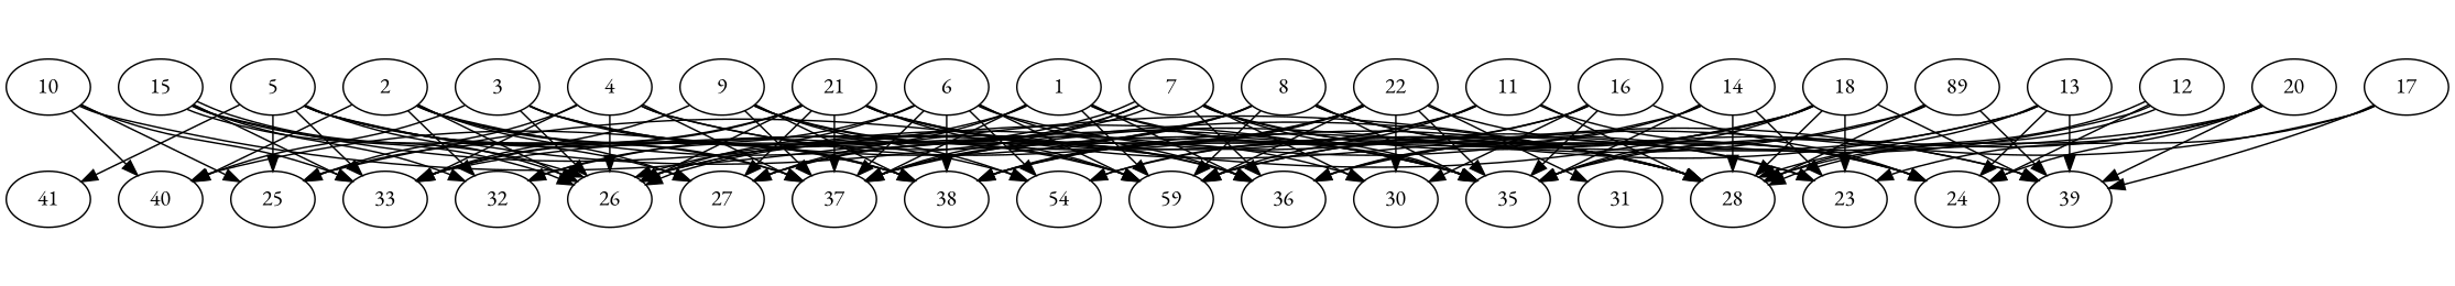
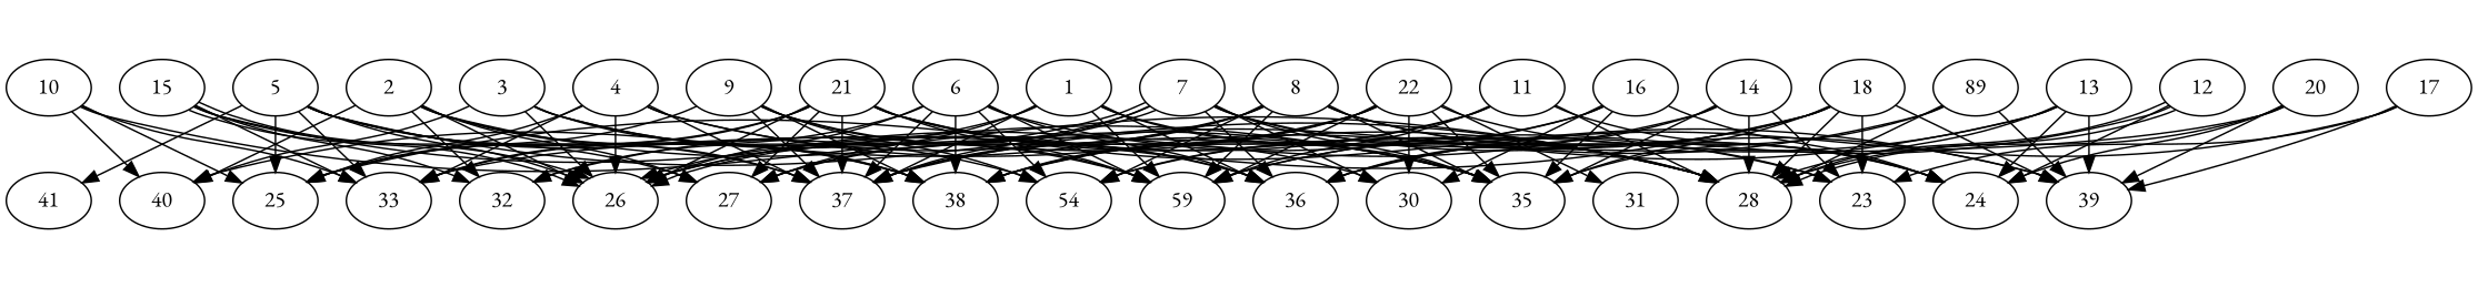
  digraph {
    fontname="EB Garamond"
    node [alpha=0.18 fontname="EB Garamond"]
    edge [fontname="EB Garamond"]
    1 [alpha=0.19 expect_size=5252525320759822336]
    27 [alpha=0.05 expect_size=6253303194352965648384]
    28 [alpha=0.20 expect_size=3602741446860483854336]
    n4 [alpha=0.11 expect_size=3921585821072272896 label=59]
    32 [alpha=0.09 expect_size=3213145532785483579392]
    35 [alpha=0.08 expect_size=14443393366928526409728]
    36 [alpha=0.13 expect_size=5312661845897083]
    37 [alpha=0.15 expect_size=33282890541186564]
    26 [alpha=0.06 expect_size=122409872818439456]
    2 [alpha=0.02 expect_size=3100343493233425252352]
    38 [alpha=0.14 expect_size=8241501342762505601024]
    40 [alpha=0.16 expect_size=597372211358931328]
    3 [alpha=0.06 expect_size=1484244990541515]
    4 [expect_size=77327718203810160]
    25 [alpha=0.19 expect_size=220064231533668992]
    33 [alpha=0.12 expect_size=5350528420356816896000]
    5 [alpha=0.13 expect_size=7022103029358933]
    n18 [alpha=0.01 expect_size=2292681292079261810688 label=54]
    41 [alpha=0.17 expect_size=11093209561543794]
    6 [alpha=0.12 expect_size=1747489138950537216000]
    23 [alpha=0.08 expect_size=5952477951283659776]
    7 [alpha=0.17 expect_size=20210874715845968]
    30 [alpha=0.02 expect_size=2135326921086476484608]
    39 [alpha=0.03 expect_size=3274939298961149440]
    8 [alpha=0.06 expect_size=39500280867884832]
    24 [alpha=0.07 expect_size=624518770466442182656]
    9 [alpha=0.12 expect_size=574382394977193344]
    10 [expect_size=102517839325653808]
    11 [alpha=0.00 expect_size=3827886157042208997376]
    12 [alpha=0.01 expect_size=5126344981122664448]
    13 [alpha=0.20 expect_size=6091099808872458240]
    14 [expect_size=1116471989144790400]
    15 [alpha=0.02 expect_size=182400243515287296]
    16 [expect_size=88515675998283904]
    17 [alpha=0.01 expect_size=13113697081582792]
    18 [alpha=0.10 expect_size=4563843677527096320]
    n37 [alpha=0.03 expect_size=581890891618655104 label=89]
    20 [alpha=0.04 expect_size=3152994641898892288]
    21 [alpha=0.03 expect_size=3678506648354279424]
    22 [alpha=0.15 expect_size=214525395811511392]
    31 [alpha=0.04 expect_size=79983716918332464]
    1 -> 27
    1 -> 28
    1 -> n4
    1 -> 32
    1 -> 35
    1 -> 36
    1 -> 37
    2 -> 27
    2 -> 32
    2 -> 35
    2 -> 37
    2 -> 26
    2 -> 38
    2 -> 40
    3 -> n4
    3 -> 36
    3 -> 26
    3 -> 38
    3 -> 40
    4 -> 28
    4 -> 35
    4 -> 37
    4 -> 26
    4 -> 25
    4 -> 33
    5 -> 28
    5 -> 37
    5 -> 26
    5 -> 38
    5 -> 25
    5 -> 33
    5 -> n18
    5 -> 41
    6 -> n4
    6 -> 36
    6 -> 37
    6 -> 26
    6 -> 38
    6 -> 33
    6 -> n18
    6 -> 23
    7 -> 27
    7 -> 28
    7 -> 35
    7 -> 36
    7 -> 37
    7 -> 26
    7 -> 26
    7 -> 30
    7 -> 39
    8 -> 27
    8 -> n4
    8 -> 35
    8 -> 37
    8 -> 40
+   8 -> n18
    8 -> 23
    8 -> 24
    9 -> n4
    9 -> 36
    9 -> 37
    9 -> 38
-   9 -> 33
+   9 -> 25
    9 -> n18
    10 -> 28
    10 -> 40
    10 -> 25
    10 -> 33
    11 -> 28
    11 -> n4
    11 -> 26
    11 -> 38
    11 -> 24
    12 -> 28
    12 -> 28
    12 -> n4
    12 -> 24
    13 -> 28
    13 -> n4
    13 -> 37
    13 -> 39
    13 -> 24
    14 -> 28
    14 -> 35
    14 -> 36
    14 -> 26
    14 -> 23
    15 -> 27
    15 -> 32
    15 -> 35
    15 -> 26
    15 -> 26
    15 -> 33
    16 -> 35
    16 -> 38
    16 -> n18
    16 -> 30
    16 -> 24
    17 -> 36
    17 -> 23
    17 -> 39
    18 -> 28
    18 -> 35
    18 -> 36
    18 -> 25
    18 -> n18
    18 -> 23
    18 -> 39
    n37 -> 28
    n37 -> 35
    n37 -> 38
    n37 -> 39
    20 -> 28
-   20 -> 35
    20 -> 33
    20 -> 39
    20 -> 24
    21 -> 27
    21 -> 28
    21 -> n4
    21 -> 37
    21 -> 26
    21 -> 25
    21 -> 33
    21 -> 30
    21 -> 39
    22 -> n4
    22 -> 32
    22 -> 35
    22 -> 37
    22 -> 38
    22 -> 30
    22 -> 24
    22 -> 31
  }
